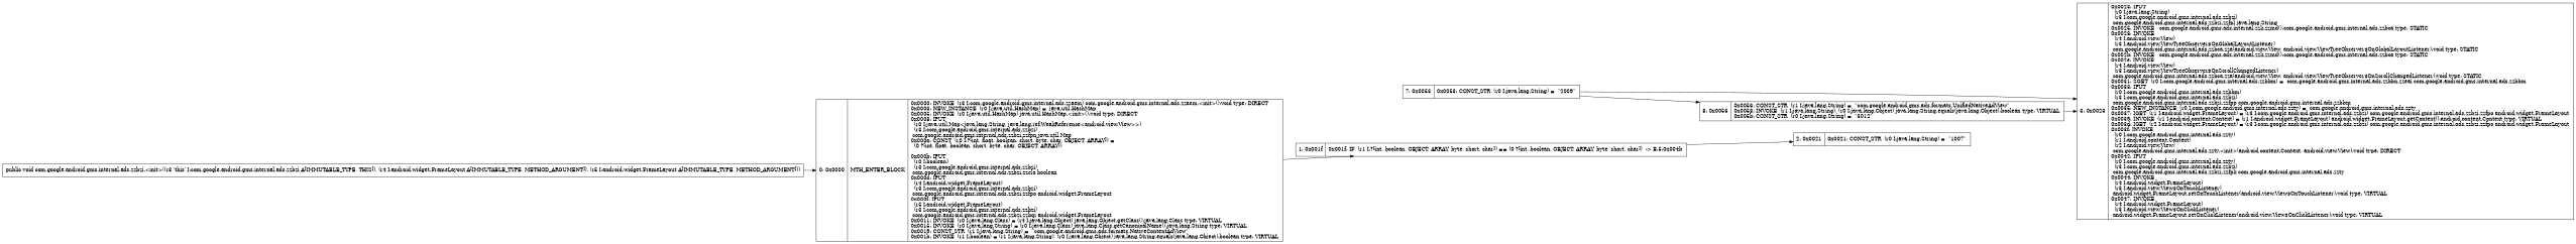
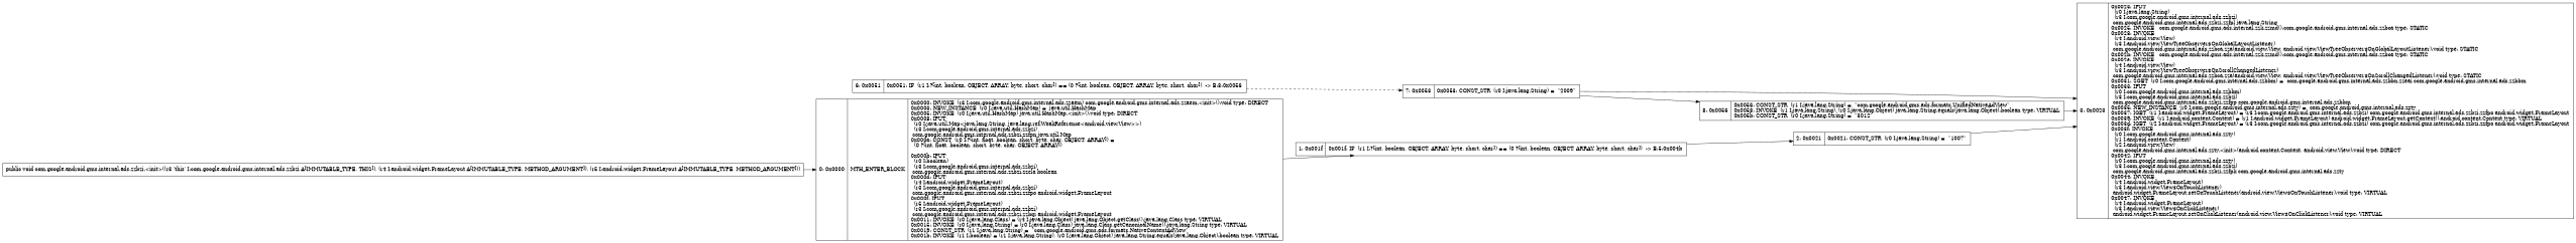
  digraph {
    rankdir=LR
    node [shape=record]
    n1 [label="{0\:\ 0x0000|MTH_ENTER_BLOCK\l|0x0000: INVOKE  (r3 I:com.google.android.gms.internal.ads.zzaem) com.google.android.gms.internal.ads.zzaem.\<init\>():void type: DIRECT \l0x0003: NEW_INSTANCE  (r0 I:java.util.HashMap) =  java.util.HashMap \l0x0005: INVOKE  (r0 I:java.util.HashMap) java.util.HashMap.\<init\>():void type: DIRECT \l0x0008: IPUT  \l  (r0 I:java.util.Map\<java.lang.String, java.lang.ref.WeakReference\<android.view.View\>\>)\l  (r3 I:com.google.android.gms.internal.ads.zzbzi)\l com.google.android.gms.internal.ads.zzbzi.zzfpn java.util.Map \l0x000a: CONST  (r0 I:?[int, float, boolean, short, byte, char, OBJECT, ARRAY]) = \l  (0 ?[int, float, boolean, short, byte, char, OBJECT, ARRAY])\l \l0x000b: IPUT  \l  (r0 I:boolean)\l  (r3 I:com.google.android.gms.internal.ads.zzbzi)\l com.google.android.gms.internal.ads.zzbzi.zzela boolean \l0x000d: IPUT  \l  (r4 I:android.widget.FrameLayout)\l  (r3 I:com.google.android.gms.internal.ads.zzbzi)\l com.google.android.gms.internal.ads.zzbzi.zzfpo android.widget.FrameLayout \l0x000f: IPUT  \l  (r5 I:android.widget.FrameLayout)\l  (r3 I:com.google.android.gms.internal.ads.zzbzi)\l com.google.android.gms.internal.ads.zzbzi.zzbqi android.widget.FrameLayout \l0x0011: INVOKE  (r0 I:java.lang.Class) = (r4 I:java.lang.Object) java.lang.Object.getClass():java.lang.Class type: VIRTUAL \l0x0015: INVOKE  (r0 I:java.lang.String) = (r0 I:java.lang.Class) java.lang.Class.getCanonicalName():java.lang.String type: VIRTUAL \l0x0019: CONST_STR  (r1 I:java.lang.String) =  \"com.google.android.gms.ads.formats.NativeContentAdView\" \l0x001b: INVOKE  (r1 I:boolean) = (r1 I:java.lang.String), (r0 I:java.lang.Object) java.lang.String.equals(java.lang.Object):boolean type: VIRTUAL \l}"]
    n2 [label="{1\:\ 0x001f|0x001f: IF  (r1 I:?[int, boolean, OBJECT, ARRAY, byte, short, char]) == (0 ?[int, boolean, OBJECT, ARRAY, byte, short, char])  \-\> B:5:0x004b \l}"]
    n3 [label="{2\:\ 0x0021|0x0021: CONST_STR  (r0 I:java.lang.String) =  \"1007\" \l}"]
    n4 [label="{3\:\ 0x0023|0x0023: IPUT  \l  (r0 I:java.lang.String)\l  (r3 I:com.google.android.gms.internal.ads.zzbzi)\l com.google.android.gms.internal.ads.zzbzi.zzfpl java.lang.String \l0x0025: INVOKE   com.google.android.gms.ads.internal.zzk.zzmd():com.google.android.gms.internal.ads.zzbca type: STATIC \l0x0028: INVOKE  \l  (r4 I:android.view.View)\l  (r3 I:android.view.ViewTreeObserver$OnGlobalLayoutListener)\l com.google.android.gms.internal.ads.zzbca.zza(android.view.View, android.view.ViewTreeObserver$OnGlobalLayoutListener):void type: STATIC \l0x002b: INVOKE   com.google.android.gms.ads.internal.zzk.zzmd():com.google.android.gms.internal.ads.zzbca type: STATIC \l0x002e: INVOKE  \l  (r4 I:android.view.View)\l  (r3 I:android.view.ViewTreeObserver$OnScrollChangedListener)\l com.google.android.gms.internal.ads.zzbca.zza(android.view.View, android.view.ViewTreeObserver$OnScrollChangedListener):void type: STATIC \l0x0031: SGET  (r0 I:com.google.android.gms.internal.ads.zzbbm) =  com.google.android.gms.internal.ads.zzbbn.zzeai com.google.android.gms.internal.ads.zzbbm \l0x0033: IPUT  \l  (r0 I:com.google.android.gms.internal.ads.zzbbm)\l  (r3 I:com.google.android.gms.internal.ads.zzbzi)\l com.google.android.gms.internal.ads.zzbzi.zzfpp com.google.android.gms.internal.ads.zzbbm \l0x0035: NEW_INSTANCE  (r0 I:com.google.android.gms.internal.ads.zzty) =  com.google.android.gms.internal.ads.zzty \l0x0037: IGET  (r1 I:android.widget.FrameLayout) = (r3 I:com.google.android.gms.internal.ads.zzbzi) com.google.android.gms.internal.ads.zzbzi.zzfpo android.widget.FrameLayout \l0x0039: INVOKE  (r1 I:android.content.Context) = (r1 I:android.widget.FrameLayout) android.widget.FrameLayout.getContext():android.content.Context type: VIRTUAL \l0x003d: IGET  (r2 I:android.widget.FrameLayout) = (r3 I:com.google.android.gms.internal.ads.zzbzi) com.google.android.gms.internal.ads.zzbzi.zzfpo android.widget.FrameLayout \l0x003f: INVOKE  \l  (r0 I:com.google.android.gms.internal.ads.zzty)\l  (r1 I:android.content.Context)\l  (r2 I:android.view.View)\l com.google.android.gms.internal.ads.zzty.\<init\>(android.content.Context, android.view.View):void type: DIRECT \l0x0042: IPUT  \l  (r0 I:com.google.android.gms.internal.ads.zzty)\l  (r3 I:com.google.android.gms.internal.ads.zzbzi)\l com.google.android.gms.internal.ads.zzbzi.zzfpk com.google.android.gms.internal.ads.zzty \l0x0044: INVOKE  \l  (r4 I:android.widget.FrameLayout)\l  (r3 I:android.view.View$OnTouchListener)\l android.widget.FrameLayout.setOnTouchListener(android.view.View$OnTouchListener):void type: VIRTUAL \l0x0047: INVOKE  \l  (r4 I:android.widget.FrameLayout)\l  (r3 I:android.view.View$OnClickListener)\l android.widget.FrameLayout.setOnClickListener(android.view.View$OnClickListener):void type: VIRTUAL \l}"]
+   n5 [label="{6\:\ 0x0051|0x0051: IF  (r1 I:?[int, boolean, OBJECT, ARRAY, byte, short, char]) == (0 ?[int, boolean, OBJECT, ARRAY, byte, short, char])  \-\> B:8:0x0056 \l}"]
    n6 [label="{7\:\ 0x0053|0x0053: CONST_STR  (r0 I:java.lang.String) =  \"2009\" \l}"]
    n7 [label="{8\:\ 0x0056|0x0056: CONST_STR  (r1 I:java.lang.String) =  \"com.google.android.gms.ads.formats.UnifiedNativeAdView\" \l0x0058: INVOKE  (r1 I:java.lang.String), (r0 I:java.lang.Object) java.lang.String.equals(java.lang.Object):boolean type: VIRTUAL \l0x005b: CONST_STR  (r0 I:java.lang.String) =  \"3012\" \l}"]
    n8 [label="{public void com.google.android.gms.internal.ads.zzbzi.\<init\>((r3 'this' I:com.google.android.gms.internal.ads.zzbzi A[IMMUTABLE_TYPE, THIS]), (r4 I:android.widget.FrameLayout A[IMMUTABLE_TYPE, METHOD_ARGUMENT]), (r5 I:android.widget.FrameLayout A[IMMUTABLE_TYPE, METHOD_ARGUMENT])) }"]
    n1 -> n2
    n2 -> n3 [style=solid]
+   n3 -> n4
+   n5 -> n6 [style=dashed]
    n6 -> n4
    n6 -> n7
    n7 -> n4
    n8 -> n1
  }
